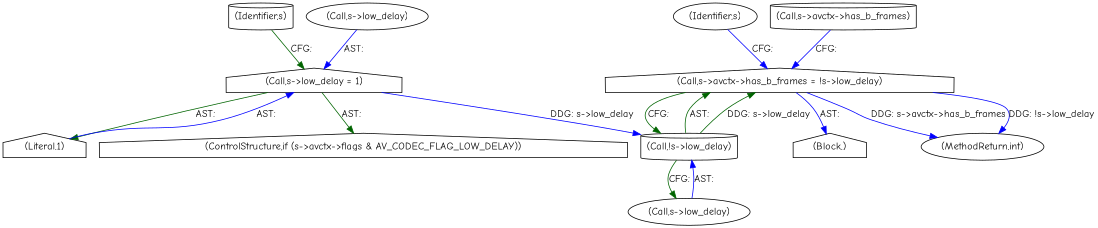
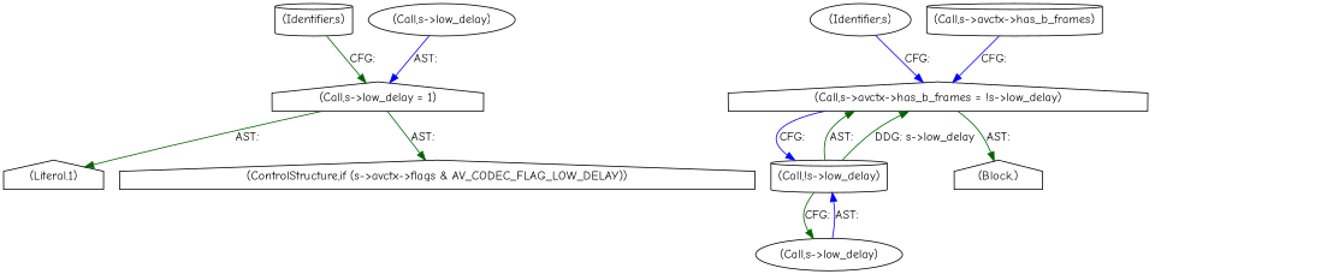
  digraph {
    fontname="Comic Neue"
    node [fontname="Comic Neue" shape=house]
    edge [color=blue fontname="Comic Neue"]
    n1 [label="(Call,s->avctx->has_b_frames = !s->low_delay)"]
    n2 [label="(Call,!s->low_delay)" shape=cylinder]
    n3 [label="(Block,)"]
-   n4 [label="(MethodReturn,int)" shape=ellipse]
    n5 [label="(Call,s->low_delay)" shape=ellipse]
    n6 [label="(Call,s->low_delay = 1)"]
    n7 [label="(Literal,1)"]
    n8 [label="(ControlStructure,if (s->avctx->flags & AV_CODEC_FLAG_LOW_DELAY))"]
    n9 [label="(Identifier,s)" shape=cylinder]
    n10 [label="(Identifier,s)" shape=ellipse]
    n11 [label="(Call,s->avctx->has_b_frames)" shape=cylinder]
    n12 [label="(Call,s->low_delay)" shape=ellipse]
-   n1 -> n2 [color=darkgreen label="CFG: "]
-   n1 -> n3 [label="AST: "]
-   n1 -> n4 [label="DDG: s->avctx->has_b_frames"]
-   n1 -> n4 [label="DDG: !s->low_delay"]
+   n1 -> n2 [label="CFG: "]
+   n1 -> n3 [color=darkgreen label="AST: "]
    n2 -> n1 [color=darkgreen label="AST: "]
    n2 -> n1 [color=darkgreen label="DDG: s->low_delay"]
    n2 -> n5 [color=darkgreen label="CFG: "]
    n5 -> n2 [label="AST: "]
-   n6 -> n2 [label="DDG: s->low_delay"]
    n6 -> n7 [color=darkgreen label="AST: "]
    n6 -> n8 [color=darkgreen label="AST: "]
-   n7 -> n6 [label="AST: "]
    n9 -> n6 [color=darkgreen label="CFG: "]
    n10 -> n1 [label="CFG: "]
    n11 -> n1 [label="CFG: "]
    n12 -> n6 [label="AST: "]
  }
